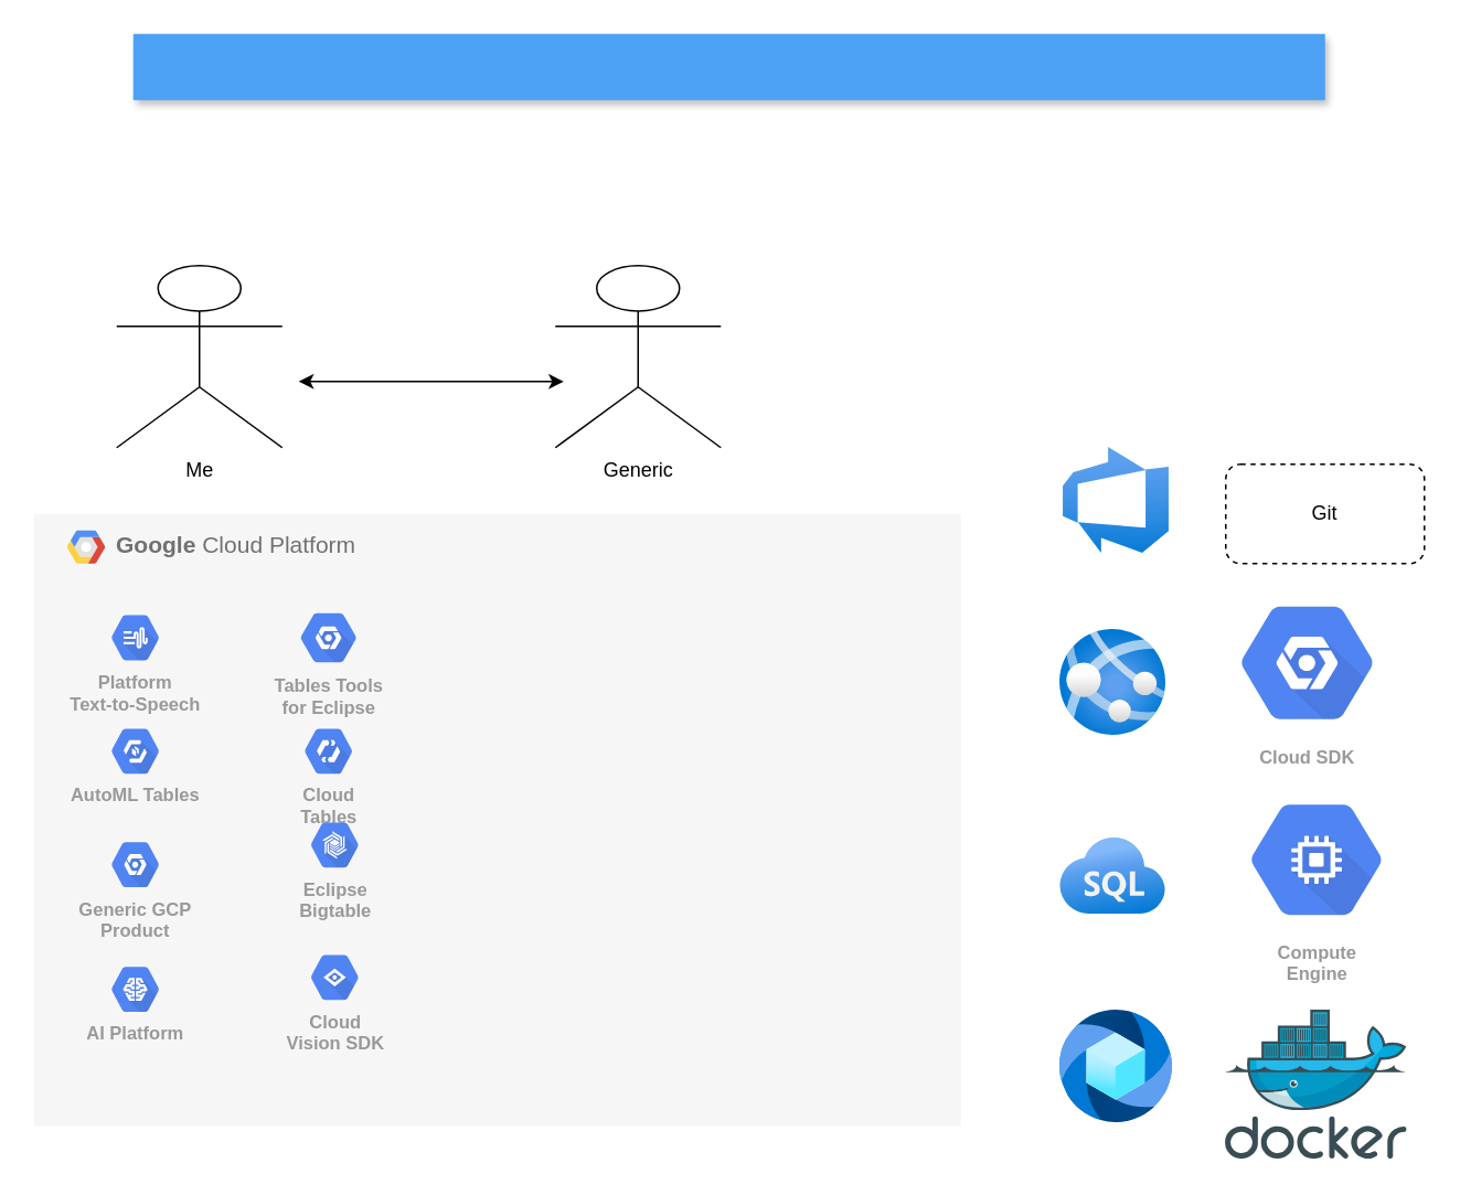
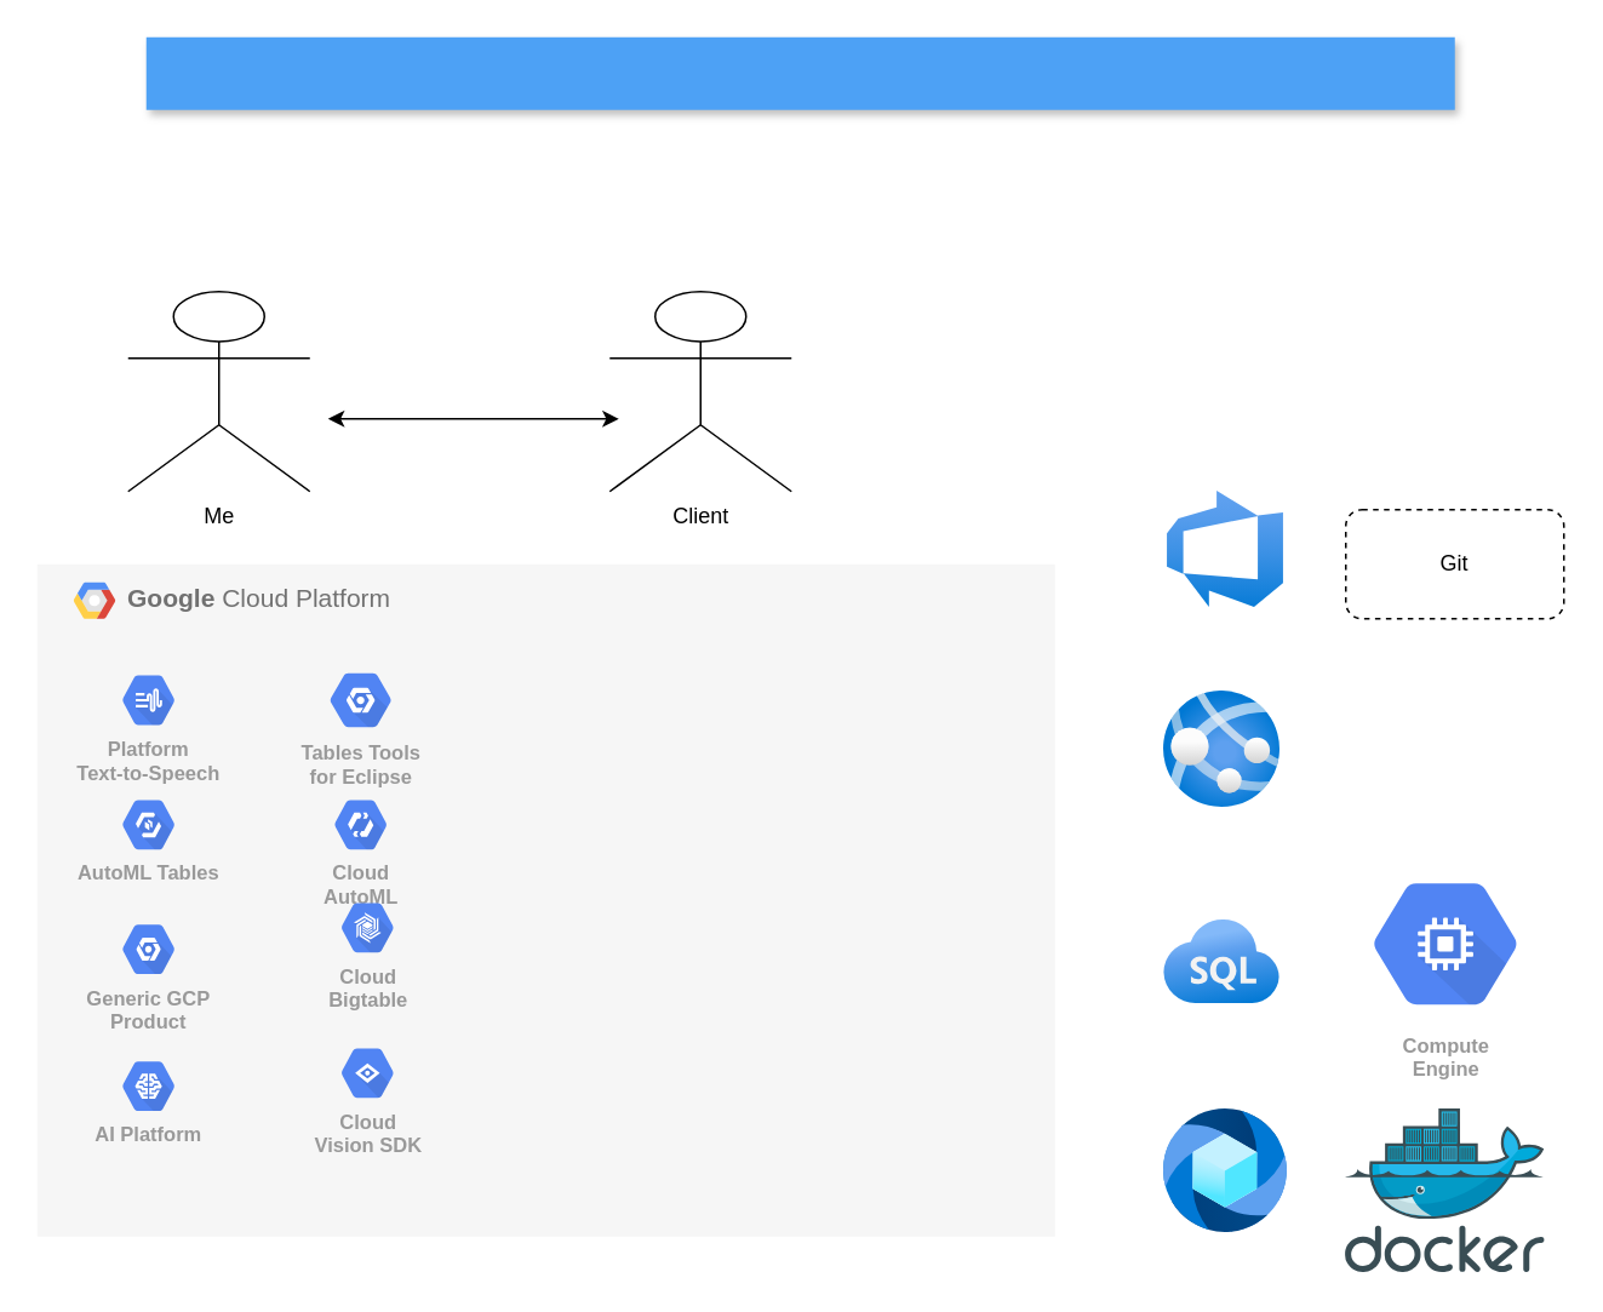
  <mxCell id="0" />
  <mxCell id="1" parent="0" />
  <mxCell id="2" value="&lt;b&gt;Google &lt;/b&gt;Cloud Platform" style="fillColor=#F6F6F6;strokeColor=none;shadow=0;gradientColor=none;fontSize=14;align=left;spacing=10;fontColor=#717171;9E9E9E;verticalAlign=top;spacingTop=-4;fontStyle=0;spacingLeft=40;html=1;" parent="1" vertex="1"><mxGeometry x="20" y="310" width="560" height="370" as="geometry" /></mxCell>
  <mxCell id="3" value="" style="shape=mxgraph.gcp2.google_cloud_platform;fillColor=#F6F6F6;strokeColor=none;shadow=0;gradientColor=none;" parent="2" vertex="1"><mxGeometry width="23" height="20" relative="1" as="geometry"><mxPoint x="20" y="10" as="offset" /></mxGeometry></mxCell>
  <mxCell id="4" value="Platform&#10;Text-to-Speech" style="sketch=0;html=1;fillColor=#5184F3;strokeColor=none;verticalAlign=top;labelPosition=center;verticalLabelPosition=bottom;align=center;spacingTop=-6;fontSize=11;fontStyle=1;fontColor=#999999;shape=mxgraph.gcp2.hexIcon;prIcon=cloud_text_to_speech" parent="2" vertex="1"><mxGeometry x="39.529" y="54.815" width="43.482" height="40.083" as="geometry" /></mxCell>
  <mxCell id="5" value="AutoML Tables" style="sketch=0;html=1;fillColor=#5184F3;strokeColor=none;verticalAlign=top;labelPosition=center;verticalLabelPosition=bottom;align=center;spacingTop=-6;fontSize=11;fontStyle=1;fontColor=#999999;shape=mxgraph.gcp2.hexIcon;prIcon=automl_tables" parent="2" vertex="1"><mxGeometry x="39.529" y="123.333" width="43.482" height="40.083" as="geometry" /></mxCell>
  <mxCell id="6" value="Generic GCP&#10;Product" style="sketch=0;html=1;fillColor=#5184F3;strokeColor=none;verticalAlign=top;labelPosition=center;verticalLabelPosition=bottom;align=center;spacingTop=-6;fontSize=11;fontStyle=1;fontColor=#999999;shape=mxgraph.gcp2.hexIcon;prIcon=placeholder" parent="2" vertex="1"><mxGeometry x="39.529" y="191.852" width="43.482" height="40.083" as="geometry" /></mxCell>
  <mxCell id="7" value="AI Platform" style="sketch=0;html=1;fillColor=#5184F3;strokeColor=none;verticalAlign=top;labelPosition=center;verticalLabelPosition=bottom;align=center;spacingTop=-6;fontSize=11;fontStyle=1;fontColor=#999999;shape=mxgraph.gcp2.hexIcon;prIcon=cloud_machine_learning" parent="2" vertex="1"><mxGeometry x="39.529" y="267.222" width="43.482" height="40.083" as="geometry" /></mxCell>
  <mxCell id="8" value="Cloud&#10;Vision SDK" style="sketch=0;html=1;fillColor=#5184F3;strokeColor=none;verticalAlign=top;labelPosition=center;verticalLabelPosition=bottom;align=center;spacingTop=-6;fontSize=11;fontStyle=1;fontColor=#999999;shape=mxgraph.gcp2.hexIcon;prIcon=cloud_vision_api" parent="2" vertex="1"><mxGeometry x="160.004" y="260.002" width="43.482" height="40.083" as="geometry" /></mxCell>
- <mxCell id="9" value="Cloud&#10;Tables" style="sketch=0;html=1;fillColor=#5184F3;strokeColor=none;verticalAlign=top;labelPosition=center;verticalLabelPosition=bottom;align=center;spacingTop=-6;fontSize=11;fontStyle=1;fontColor=#999999;shape=mxgraph.gcp2.hexIcon;prIcon=cloud_automl" parent="2" vertex="1"><mxGeometry x="156.254" y="123.333" width="43.482" height="40.083" as="geometry" /></mxCell>
- <mxCell id="10" value="Eclipse&#10;Bigtable" style="sketch=0;html=1;fillColor=#5184F3;strokeColor=none;verticalAlign=top;labelPosition=center;verticalLabelPosition=bottom;align=center;spacingTop=-6;fontSize=11;fontStyle=1;fontColor=#999999;shape=mxgraph.gcp2.hexIcon;prIcon=cloud_bigtable" parent="2" vertex="1"><mxGeometry x="160.004" y="180.002" width="43.482" height="40.083" as="geometry" /></mxCell>
+ <mxCell id="9" value="Cloud&#10;AutoML" style="sketch=0;html=1;fillColor=#5184F3;strokeColor=none;verticalAlign=top;labelPosition=center;verticalLabelPosition=bottom;align=center;spacingTop=-6;fontSize=11;fontStyle=1;fontColor=#999999;shape=mxgraph.gcp2.hexIcon;prIcon=cloud_automl" parent="2" vertex="1"><mxGeometry x="156.254" y="123.333" width="43.482" height="40.083" as="geometry" /></mxCell>
+ <mxCell id="10" value="Cloud&#10;Bigtable" style="sketch=0;html=1;fillColor=#5184F3;strokeColor=none;verticalAlign=top;labelPosition=center;verticalLabelPosition=bottom;align=center;spacingTop=-6;fontSize=11;fontStyle=1;fontColor=#999999;shape=mxgraph.gcp2.hexIcon;prIcon=cloud_bigtable" parent="2" vertex="1"><mxGeometry x="160.004" y="180.002" width="43.482" height="40.083" as="geometry" /></mxCell>
  <mxCell id="11" value="Tables Tools&#10;for Eclipse" style="sketch=0;html=1;fillColor=#5184F3;strokeColor=none;verticalAlign=top;labelPosition=center;verticalLabelPosition=bottom;align=center;spacingTop=-6;fontSize=11;fontStyle=1;fontColor=#999999;shape=mxgraph.gcp2.hexIcon;prIcon=placeholder" parent="2" vertex="1"><mxGeometry x="152.49" y="53.11" width="51" height="43.5" as="geometry" /></mxCell>
  <mxCell id="12" value="" style="fillColor=#4DA1F5;strokeColor=none;shadow=1;gradientColor=none;fontSize=14;align=left;spacingLeft=50;fontColor=#ffffff;html=1;" parent="1" vertex="1"><mxGeometry x="80" y="20" width="720" height="40" as="geometry" /></mxCell>
  <mxCell id="13" value="" style="sketch=0;aspect=fixed;html=1;points=[];align=center;image;fontSize=12;image=img/lib/mscae/Docker.svg;" parent="1" vertex="1"><mxGeometry x="740" y="610" width="109.76" height="90" as="geometry" /></mxCell>
  <mxCell id="14" value="Compute&#10;Engine" style="sketch=0;html=1;fillColor=#5184F3;strokeColor=none;verticalAlign=top;labelPosition=center;verticalLabelPosition=bottom;align=center;spacingTop=-6;fontSize=11;fontStyle=1;fontColor=#999999;shape=mxgraph.gcp2.hexIcon;prIcon=compute_engine" parent="1" vertex="1"><mxGeometry x="734.88" y="470" width="120" height="98" as="geometry" /></mxCell>
- <mxCell id="15" value="Cloud SDK" style="sketch=0;html=1;fillColor=#5184F3;strokeColor=none;verticalAlign=top;labelPosition=center;verticalLabelPosition=bottom;align=center;spacingTop=-6;fontSize=11;fontStyle=1;fontColor=#999999;shape=mxgraph.gcp2.hexIcon;prIcon=placeholder" parent="1" vertex="1"><mxGeometry x="728.76" y="350" width="121" height="100" as="geometry" /></mxCell>
  <mxCell id="16" value="Me" style="shape=umlActor;verticalLabelPosition=bottom;verticalAlign=top;html=1;outlineConnect=0;" parent="1" vertex="1"><mxGeometry x="70" y="160" width="100" height="110" as="geometry" /></mxCell>
  <mxCell id="17" value="Git" style="rounded=1;whiteSpace=wrap;html=1;dashed=1;" parent="1" vertex="1"><mxGeometry x="740" y="280" width="120" height="60" as="geometry" /></mxCell>
  <mxCell id="18" value="" style="aspect=fixed;html=1;points=[];align=center;image;fontSize=12;image=img/lib/azure2/compute/App_Services.svg;" parent="1" vertex="1"><mxGeometry x="640" y="380" width="64" height="64" as="geometry" /></mxCell>
  <mxCell id="19" value="" style="aspect=fixed;html=1;points=[];align=center;image;fontSize=12;image=img/lib/azure2/databases/Azure_SQL.svg;" parent="1" vertex="1"><mxGeometry x="640" y="506" width="64" height="46" as="geometry" /></mxCell>
  <mxCell id="20" value="" style="aspect=fixed;html=1;points=[];align=center;image;fontSize=12;image=img/lib/azure2/web/Azure_Media_Service.svg;" parent="1" vertex="1"><mxGeometry x="640" y="610" width="68" height="68" as="geometry" /></mxCell>
- <mxCell id="21" value="Generic" style="shape=umlActor;verticalLabelPosition=bottom;verticalAlign=top;html=1;outlineConnect=0;" parent="1" vertex="1"><mxGeometry x="335" y="160" width="100" height="110" as="geometry" /></mxCell>
+ <mxCell id="21" value="Client" style="shape=umlActor;verticalLabelPosition=bottom;verticalAlign=top;html=1;outlineConnect=0;" parent="1" vertex="1"><mxGeometry x="335" y="160" width="100" height="110" as="geometry" /></mxCell>
  <mxCell id="22" value="" style="endArrow=classic;startArrow=classic;html=1;" parent="1" edge="1"><mxGeometry width="50" height="50" relative="1" as="geometry"><mxPoint x="180" y="230" as="sourcePoint" /><mxPoint x="340" y="230" as="targetPoint" /><Array as="points"><mxPoint x="200" y="230" /></Array></mxGeometry></mxCell>
  <mxCell id="23" value="" style="aspect=fixed;html=1;points=[];align=center;image;fontSize=12;image=img/lib/azure2/devops/Azure_DevOps.svg;" parent="1" vertex="1"><mxGeometry x="642" y="270" width="64" height="64" as="geometry" /></mxCell>
